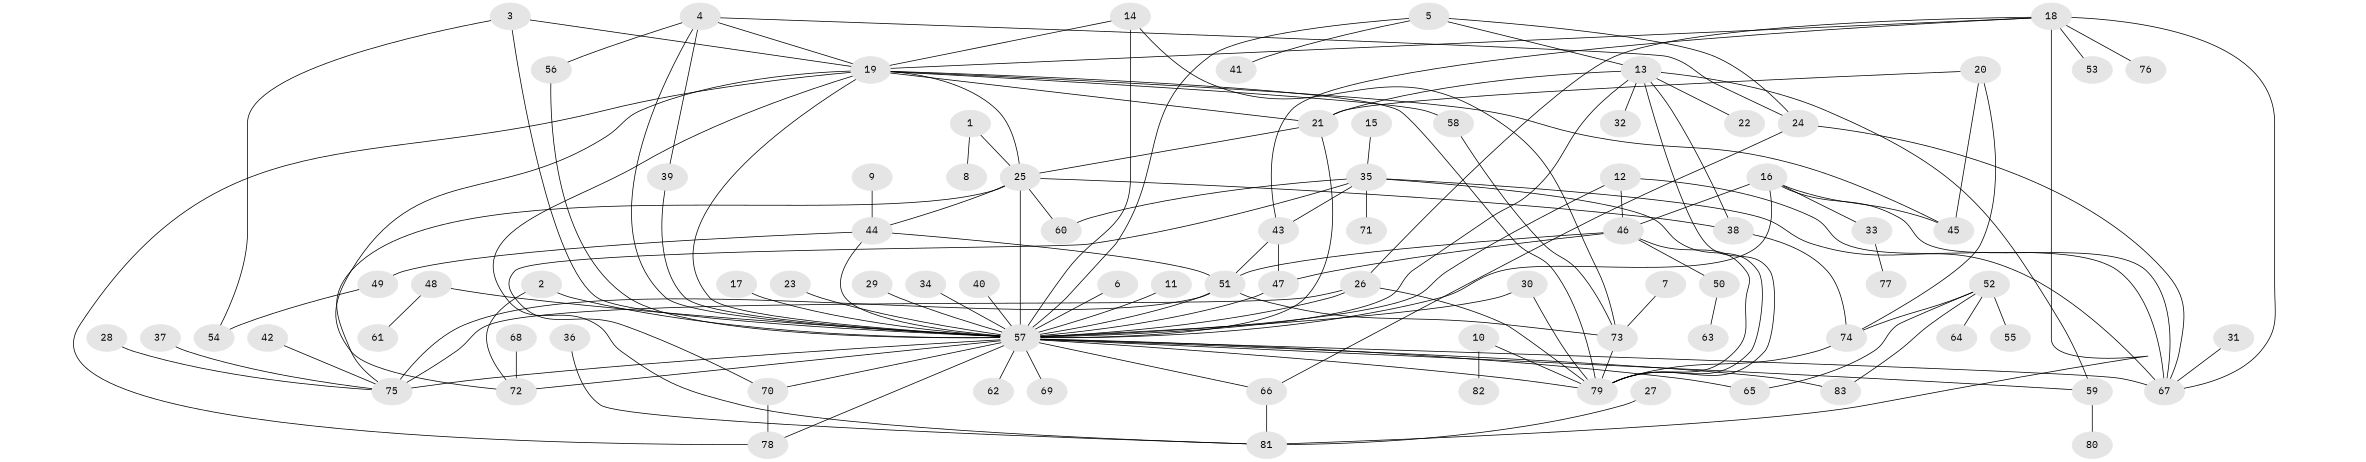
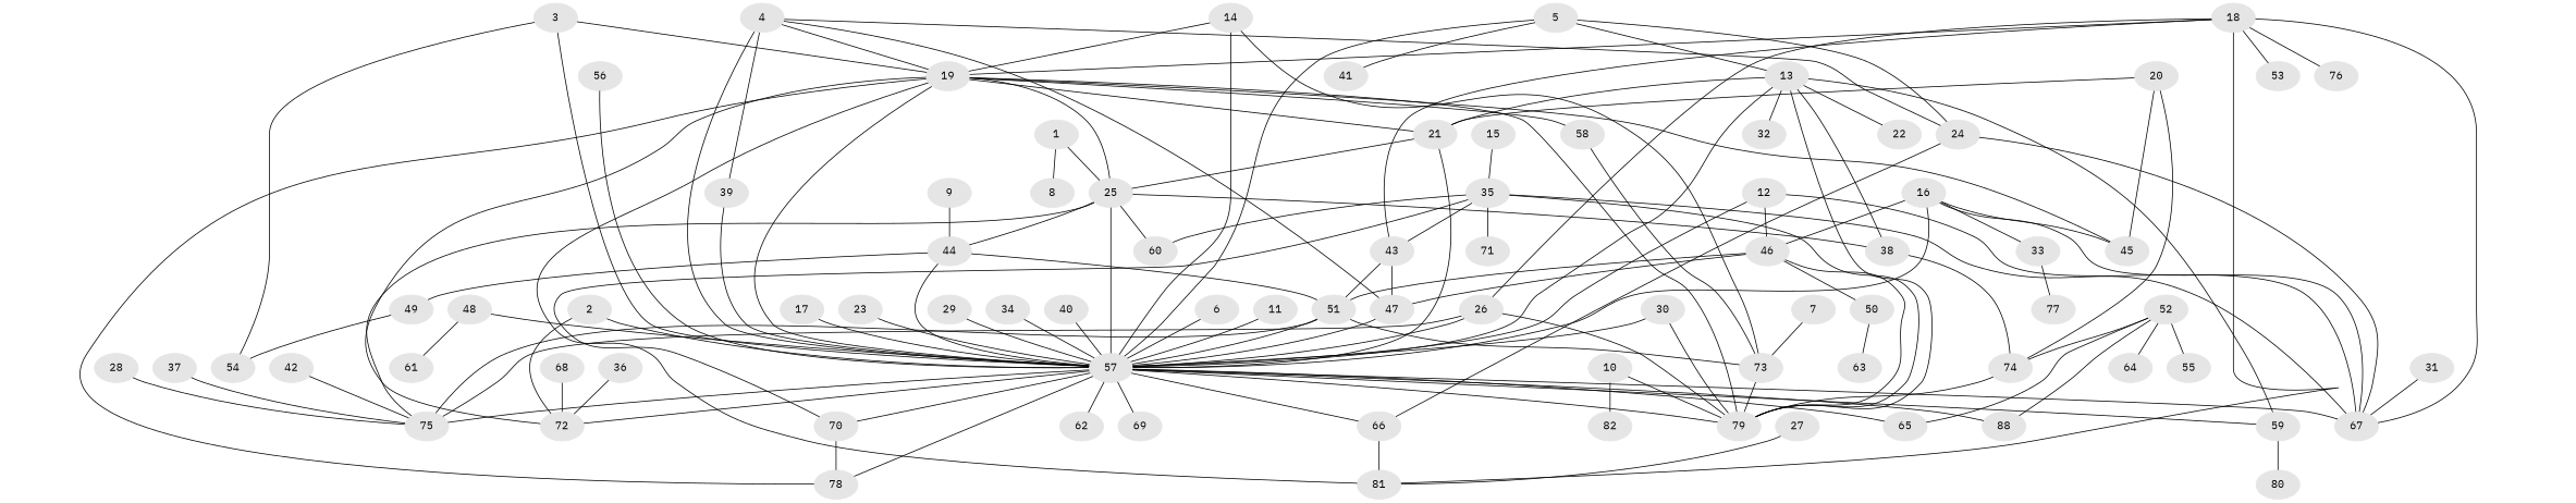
  graph {
    fontname="IBM Plex Mono"
    node [color=gray90 fontname="IBM Plex Mono" style=filled]
    edge [fontname="IBM Plex Mono" weight=1.0]
    1
    8
    25
    57
    44
    38
    60
    75
    2
    72
    79
    67
    59
    78
    66
    70
    65
-   83
+   83 [label=88]
    62
    69
    3
    19
    54
    21
    45
    81
    58
    4
    24
    39
    47
    5
    13
    41
    22
    32
    6
    7
    73
    9
    51
    49
    10
    82
    11
    12
    46
    50
    74
    80
    14
    15
    35
    43
    71
    16
    33
    77
    17
    18
    26
    53
    76
    20
    23
    27
    28
    29
    30
    31
    34
    36
    37
    40
    42
    63
    48
    61
    52
    55
    64
    56
    68
    1 -- 8
    1 -- 25
    25 -- 57 [weight=2.0]
    25 -- 44
    25 -- 38
    25 -- 60
    25 -- 75
    57 -- 75 [weight=2.0]
    57 -- 72 [weight=2.0]
    57 -- 79
    57 -- 67
    57 -- 59
    57 -- 78
    57 -- 66
    57 -- 70
    57 -- 65
    57 -- 83
    57 -- 62
    57 -- 69
    44 -- 57
    44 -- 51
    44 -- 49
    38 -- 74
    2 -- 57
    2 -- 72
    59 -- 80
    66 -- 81
    70 -- 78
    3 -- 57
    3 -- 19
    3 -- 54
    19 -- 25
    19 -- 57
    19 -- 72 [weight=2.0]
    19 -- 79
    19 -- 78
    19 -- 21
    19 -- 45
    19 -- 81
    19 -- 58
    21 -- 25
    21 -- 57
    58 -- 73
    4 -- 57
    4 -- 19
    4 -- 24
    4 -- 39
-   4 -- 56
+   4 -- 47
    24 -- 67
    24 -- 66
    39 -- 57
    47 -- 57
    5 -- 57
    5 -- 24
    5 -- 13
    5 -- 41
    13 -- 57
    13 -- 38
    13 -- 79
    13 -- 59
    13 -- 21
    13 -- 22
    13 -- 32
    6 -- 57
    7 -- 73
    73 -- 79
    9 -- 44
    51 -- 57
    51 -- 75
    51 -- 73
    49 -- 54
    10 -- 79
    10 -- 82
    11 -- 57
    12 -- 57
    12 -- 67
    12 -- 46
    46 -- 79
    46 -- 47
    46 -- 51
    46 -- 50
    50 -- 63
    74 -- 79
    14 -- 57
    14 -- 19
    14 -- 73
    15 -- 35
    35 -- 60
    35 -- 79 [weight=2.0]
    35 -- 67
    35 -- 70
    35 -- 43 [weight=2.0]
    35 -- 71
    43 -- 47
    43 -- 51
    16 -- 57
    16 -- 67
    16 -- 45
    16 -- 46
    16 -- 33
    33 -- 77
    17 -- 57
    18 -- 67
    18 -- 19
    18 -- 81
    18 -- 43
    18 -- 26
    18 -- 53
    18 -- 76
    26 -- 57
    26 -- 75
    26 -- 79
    20 -- 21
    20 -- 45
    20 -- 74
    23 -- 57
    27 -- 81
    28 -- 75
    29 -- 57
    30 -- 57
    30 -- 79
    31 -- 67
    34 -- 57
-   36 -- 81
+   36 -- 72
    37 -- 75
    40 -- 57
    42 -- 75
    48 -- 57
    48 -- 61
    52 -- 65
    52 -- 83
    52 -- 74
    52 -- 55
    52 -- 64
    56 -- 57
    68 -- 72
  }
